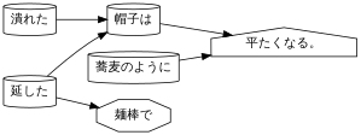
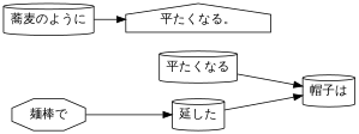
  digraph {
    fontname="DejaVu Serif"
    rankdir=LR
    node [fontname="DejaVu Serif" shape=cylinder]
    edge [fontname="DejaVu Serif"]
-   n1 [label="潰れた"]
+   n1 [label="平たくなる"]
    n2 [label="帽子は"]
    n3 [label="平たくなる。" shape=house]
    n4 [label="麺棒で" shape=octagon]
    n5 [label="延した"]
    n6 [label="蕎麦のように"]
    n1 -> n2
-   n2 -> n3
-   n5 -> n4
+   n4 -> n5
    n5 -> n2
    n6 -> n3
  }
